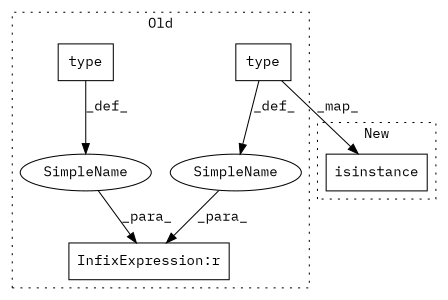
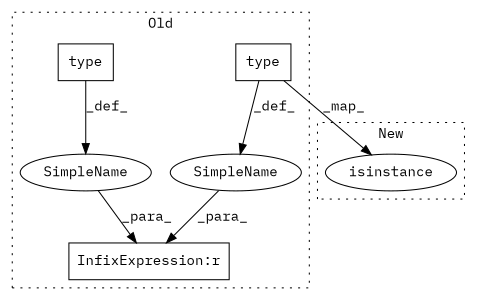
  digraph {
    fontname="IBM Plex Mono"
    node [a=32 shape=box fontname="IBM Plex Mono"]
    edge [fontname="IBM Plex Mono"]
    n1 [l="5,1" label=type s="644,665"]
    n2 [a=42 label=SimpleName shape=ellipse]
    n3 [a=27 l=4 label="InfixExpression:r" s=666]
    n4 [a=42 label=SimpleName shape=ellipse]
    n5 [l="5,1" label=type s="670,676"]
-   n6 [l="11,1" label=isinstance s="644,675"]
+   n6 [l="11,1" label=isinstance s="644,675" shape=ellipse]
    subgraph cluster_1 {
      label=Old
      style=dotted
      n1
      n2
      n3
      n4
      n5
    }
    subgraph cluster_2 {
      label=New
      style=dotted
      n6
    }
    n1 -> n2 [label=_def_]
    n1 -> n6 [label=_map_]
    n2 -> n3 [label=_para_]
    n4 -> n3 [label=_para_]
    n5 -> n4 [label=_def_]
  }
